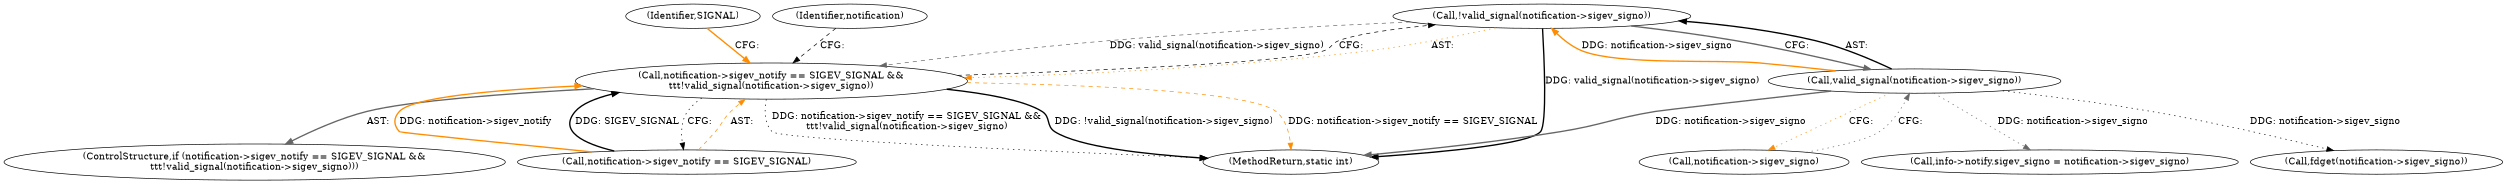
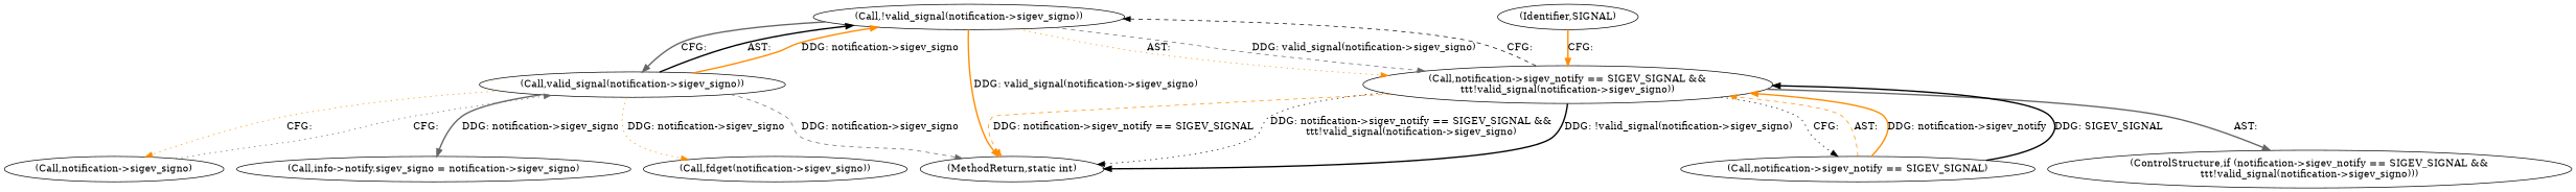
  digraph {
    edge [color=darkorange style=bold]
    n1 [label="(Call,!valid_signal(notification->sigev_signo))"]
    n2 [label="(Call,valid_signal(notification->sigev_signo))"]
    n3 [label="(Call,notification->sigev_notify == SIGEV_SIGNAL &&\n\t\t\t!valid_signal(notification->sigev_signo))"]
    n4 [label="(MethodReturn,static int)"]
    n5 [label="(Call,notification->sigev_signo)"]
    n6 [label="(Call,info->notify.sigev_signo = notification->sigev_signo)"]
    n7 [label="(Call,fdget(notification->sigev_signo))"]
    n8 [label="(ControlStructure,if (notification->sigev_notify == SIGEV_SIGNAL &&\n\t\t\t!valid_signal(notification->sigev_signo)))"]
    n9 [label="(Call,notification->sigev_notify == SIGEV_SIGNAL)"]
    n10 [label="(Identifier,SIGNAL)"]
-   n11 [label="(Identifier,notification)"]
    n1 -> n2 [color=gray40 label="CFG: "]
    n1 -> n3 [label="AST: " style=dotted]
    n1 -> n3 [color=gray40 label="DDG: valid_signal(notification->sigev_signo)" style=dashed]
-   n1 -> n4 [color=black label="DDG: valid_signal(notification->sigev_signo)"]
+   n1 -> n4 [label="DDG: valid_signal(notification->sigev_signo)"]
    n2 -> n1 [color=black label="AST: "]
    n2 -> n1 [label="DDG: notification->sigev_signo"]
-   n2 -> n4 [color=gray40 label="DDG: notification->sigev_signo"]
+   n2 -> n4 [color=gray40 label="DDG: notification->sigev_signo" style=dashed]
    n2 -> n5 [label="CFG: " style=dotted]
-   n2 -> n6 [color=gray40 label="DDG: notification->sigev_signo" style=dotted]
-   n2 -> n7 [color=black label="DDG: notification->sigev_signo" style=dotted]
+   n2 -> n6 [color=gray40 label="DDG: notification->sigev_signo"]
+   n2 -> n7 [label="DDG: notification->sigev_signo" style=dotted]
    n3 -> n1 [color=black label="CFG: " style=dashed]
    n3 -> n4 [label="DDG: notification->sigev_notify == SIGEV_SIGNAL" style=dashed]
    n3 -> n4 [color=black label="DDG: notification->sigev_notify == SIGEV_SIGNAL &&\n\t\t\t!valid_signal(notification->sigev_signo)" style=dotted]
    n3 -> n4 [color=black label="DDG: !valid_signal(notification->sigev_signo)"]
    n3 -> n8 [color=gray40 label="AST: "]
    n3 -> n9 [color=black label="CFG: " style=dotted]
    n5 -> n2 [color=gray40 label="CFG: " style=dotted]
    n9 -> n3 [label="AST: " style=dashed]
    n9 -> n3 [label="DDG: notification->sigev_notify"]
    n9 -> n3 [color=black label="DDG: SIGEV_SIGNAL"]
    n10 -> n3 [label="CFG: "]
-   n11 -> n3 [color=black label="CFG: " style=dashed]
  }
